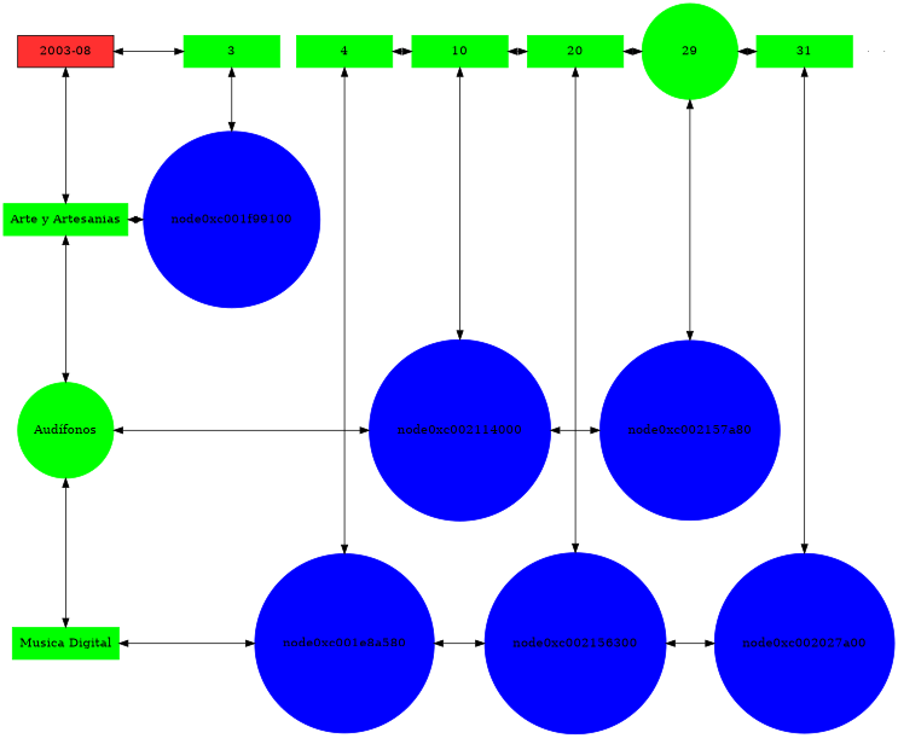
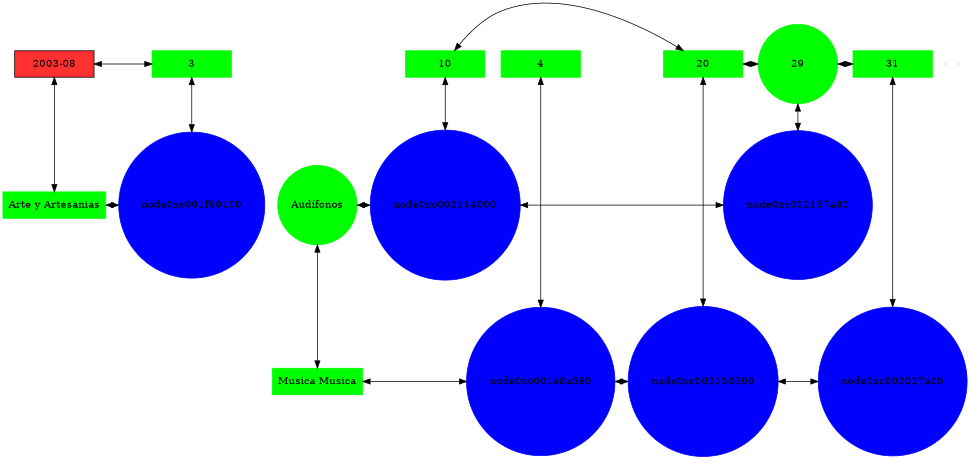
  digraph {
    node [group=1 shape=box style=filled color=green]
    edge [dir=both]
    n1 [fillcolor=firebrick1 label="2003-08" width=1.5 color=""]
    n2 [group=3 label=3 width=1.5]
    n3 [group=4 label=4 width=1.5]
    n4 [group=10 label=10 width=1.5]
    n5 [group=25 label=20 width=1.5]
    n6 [group=29 label=29 shape=circle width=1.5]
    n7 [group=31 label=31 width=1.5]
    n8 [label="Arte y Artesanias" width=1.5]
    node0xc001f99100 [color=blue group=3 shape=circle width=0.5]
    n10 [label="Audífonos" shape=circle width=1.5]
    node0xc002114000 [color=blue group=10 shape=circle width=0.5]
    node0xc002157a80 [color=blue group=29 shape=circle width=0.5]
-   n13 [label="Musica Digital" width=1.5]
+   n13 [label="Musica Musica" width=1.5]
    node0xc001e8a580 [color=blue group=4 shape=circle width=0.5]
    node0xc002156300 [color=blue group=25 shape=circle width=0.5]
    node0xc002027a00 [color=blue group=31 shape=circle width=0.5]
    e0 [shape=point width=0 group="" style="" color=""]
    e1 [shape=point width=0 group="" style="" color=""]
    subgraph sub_1 {
      rank=same
      n1
      n2
    }
    subgraph sub_2 {
      rank=same
      n2
      n3
    }
    subgraph sub_3 {
      rank=same
      n3
      n4
    }
    subgraph sub_4 {
      rank=same
      n4
      n5
    }
    subgraph sub_5 {
      rank=same
      n5
      n6
    }
    subgraph sub_6 {
      rank=same
      n6
      n7
    }
    subgraph sub_7 {
      rank=same
      n8
      node0xc001f99100
    }
    subgraph sub_8 {
      rank=same
      n10
      node0xc002114000
    }
    subgraph sub_9 {
      rank=same
      node0xc002114000
      node0xc002157a80
    }
    subgraph sub_10 {
      rank=same
      n13
      node0xc001e8a580
    }
    subgraph sub_11 {
      rank=same
      node0xc001e8a580
      node0xc002156300
    }
    subgraph sub_12 {
      rank=same
      node0xc002156300
      node0xc002027a00
    }
    n1 -> n2
    n1 -> n8
    n2 -> node0xc001f99100
-   n3 -> n4
    n3 -> node0xc001e8a580
    n4 -> n5
    n4 -> node0xc002114000
    n5 -> n6
    n5 -> node0xc002156300
    n6 -> n7
    n6 -> node0xc002157a80
    n7 -> node0xc002027a00
    n8 -> node0xc001f99100
-   n8 -> n10
    n10 -> node0xc002114000
    n10 -> n13
    node0xc002114000 -> node0xc002157a80
    n13 -> node0xc001e8a580
    node0xc001e8a580 -> node0xc002156300
    node0xc002156300 -> node0xc002027a00
  }
